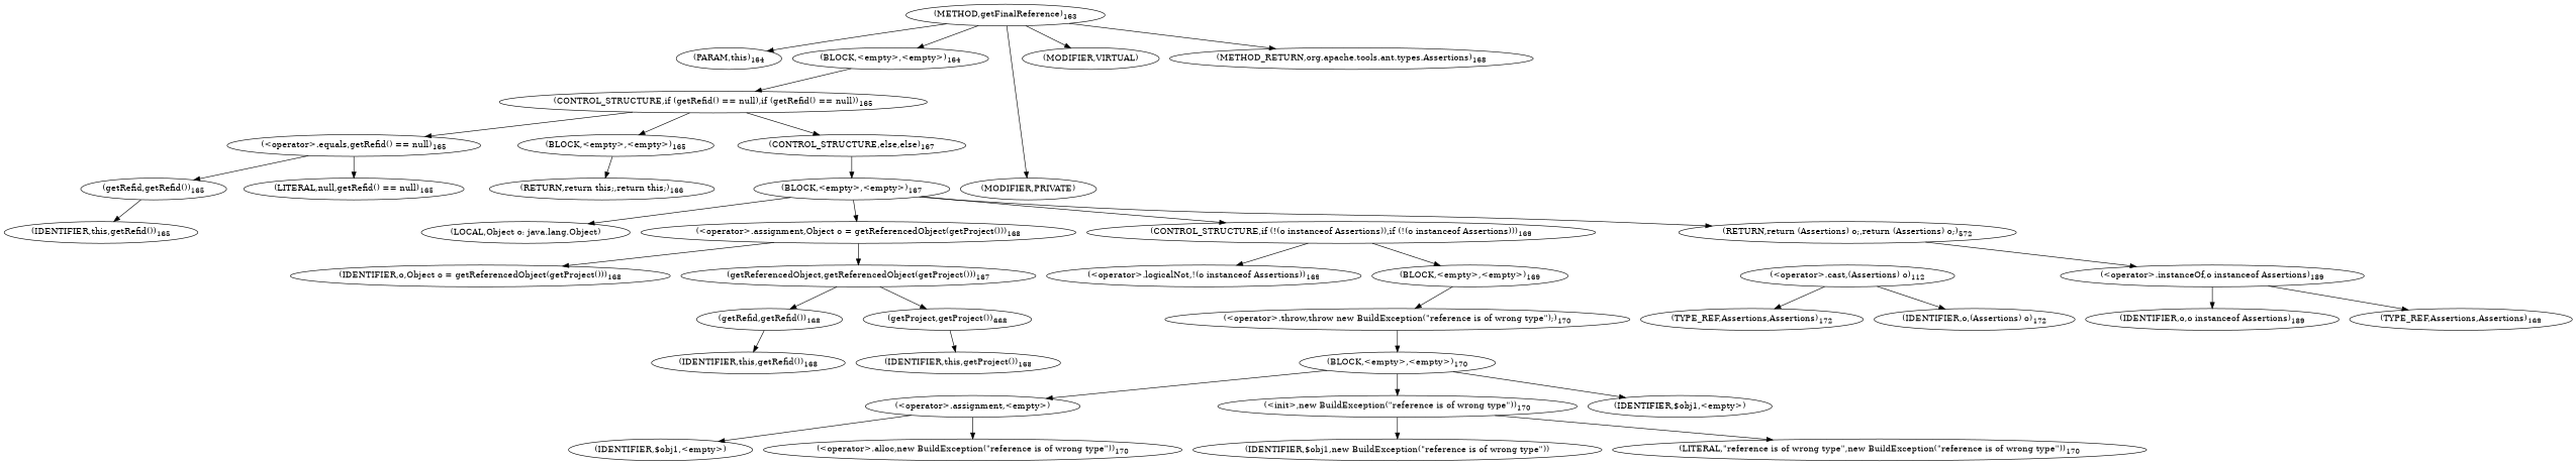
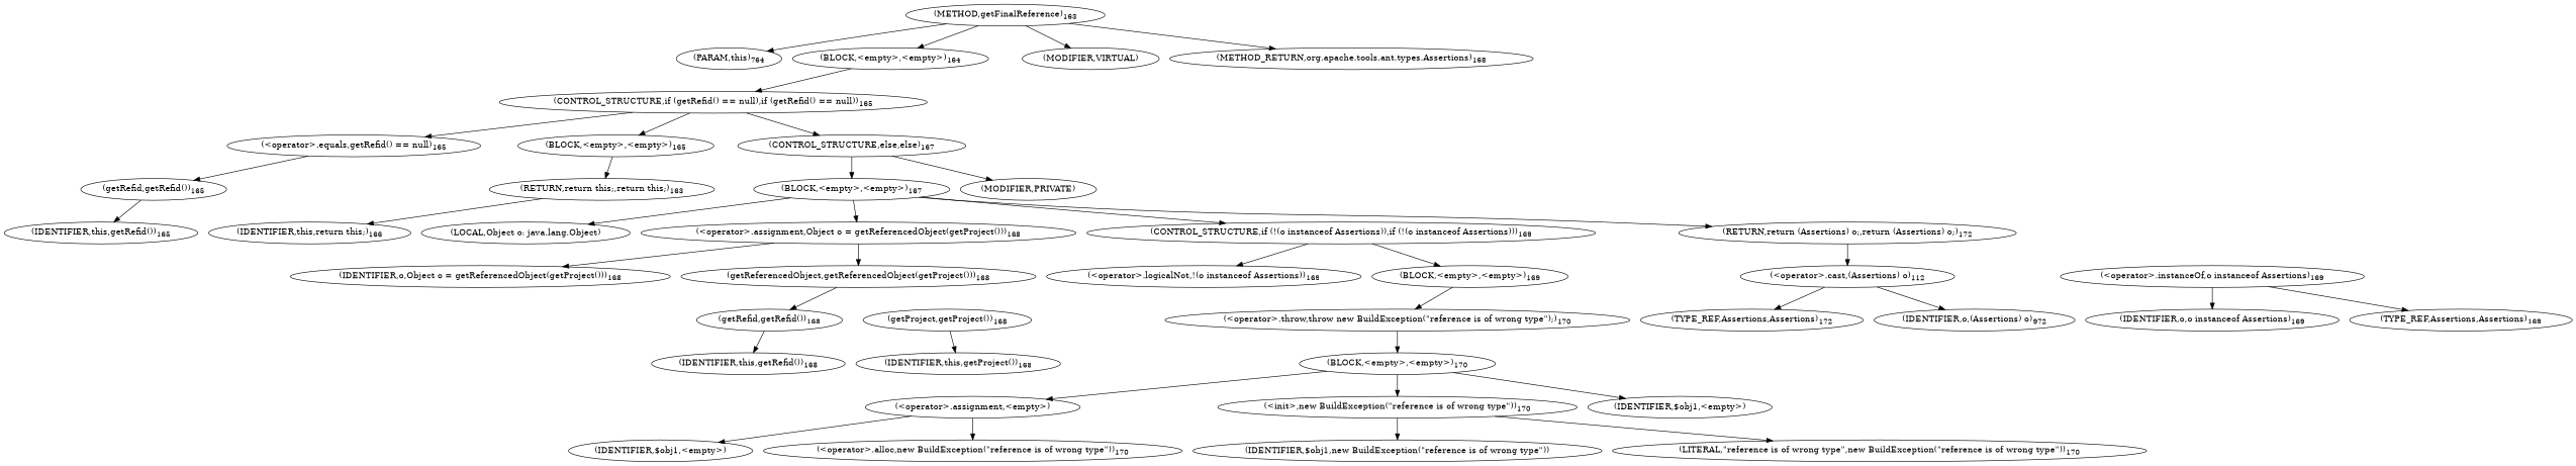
  digraph {
    n1 [label=<(METHOD,getFinalReference)<SUB>163</SUB>>]
-   n2 [label=<(PARAM,this)<SUB>164</SUB>>]
+   n2 [label=<(PARAM,this)<SUB>764</SUB>>]
    n3 [label=<(BLOCK,&lt;empty&gt;,&lt;empty&gt;)<SUB>164</SUB>>]
    n4 [label=<(MODIFIER,PRIVATE)>]
    n5 [label=<(MODIFIER,VIRTUAL)>]
    n6 [label=<(METHOD_RETURN,org.apache.tools.ant.types.Assertions)<SUB>168</SUB>>]
    n7 [label=<(CONTROL_STRUCTURE,if (getRefid() == null),if (getRefid() == null))<SUB>165</SUB>>]
    n8 [label=<(&lt;operator&gt;.equals,getRefid() == null)<SUB>165</SUB>>]
    n9 [label=<(BLOCK,&lt;empty&gt;,&lt;empty&gt;)<SUB>165</SUB>>]
    n10 [label=<(CONTROL_STRUCTURE,else,else)<SUB>167</SUB>>]
    n11 [label=<(getRefid,getRefid())<SUB>165</SUB>>]
-   n12 [label=<(LITERAL,null,getRefid() == null)<SUB>165</SUB>>]
-   n13 [label=<(RETURN,return this;,return this;)<SUB>166</SUB>>]
+   n13 [label=<(RETURN,return this;,return this;)<SUB>163</SUB>>]
    n14 [label=<(BLOCK,&lt;empty&gt;,&lt;empty&gt;)<SUB>167</SUB>>]
    n15 [label=<(IDENTIFIER,this,getRefid())<SUB>165</SUB>>]
+   n16 [label=<(IDENTIFIER,this,return this;)<SUB>166</SUB>>]
    n17 [label=<(LOCAL,Object o: java.lang.Object)>]
    n18 [label=<(&lt;operator&gt;.assignment,Object o = getReferencedObject(getProject()))<SUB>168</SUB>>]
    n19 [label=<(CONTROL_STRUCTURE,if (!(o instanceof Assertions)),if (!(o instanceof Assertions)))<SUB>169</SUB>>]
-   n20 [label=<(RETURN,return (Assertions) o;,return (Assertions) o;)<SUB>572</SUB>>]
+   n20 [label=<(RETURN,return (Assertions) o;,return (Assertions) o;)<SUB>172</SUB>>]
    n21 [label=<(IDENTIFIER,o,Object o = getReferencedObject(getProject()))<SUB>168</SUB>>]
-   n22 [label=<(getReferencedObject,getReferencedObject(getProject()))<SUB>167</SUB>>]
+   n22 [label=<(getReferencedObject,getReferencedObject(getProject()))<SUB>168</SUB>>]
    n23 [label=<(&lt;operator&gt;.logicalNot,!(o instanceof Assertions))<SUB>169</SUB>>]
    n24 [label=<(BLOCK,&lt;empty&gt;,&lt;empty&gt;)<SUB>169</SUB>>]
    n25 [label=<(&lt;operator&gt;.cast,(Assertions) o)<SUB>112</SUB>>]
    n26 [label=<(getRefid,getRefid())<SUB>168</SUB>>]
-   n27 [label=<(getProject,getProject())<SUB>668</SUB>>]
+   n27 [label=<(getProject,getProject())<SUB>168</SUB>>]
    n28 [label=<(IDENTIFIER,this,getRefid())<SUB>168</SUB>>]
    n29 [label=<(IDENTIFIER,this,getProject())<SUB>168</SUB>>]
    n30 [label=<(&lt;operator&gt;.throw,throw new BuildException(&quot;reference is of wrong type&quot;);)<SUB>170</SUB>>]
-   n31 [label=<(&lt;operator&gt;.instanceOf,o instanceof Assertions)<SUB>189</SUB>>]
-   n32 [label=<(IDENTIFIER,o,o instanceof Assertions)<SUB>189</SUB>>]
+   n31 [label=<(&lt;operator&gt;.instanceOf,o instanceof Assertions)<SUB>169</SUB>>]
+   n32 [label=<(IDENTIFIER,o,o instanceof Assertions)<SUB>169</SUB>>]
    n33 [label=<(TYPE_REF,Assertions,Assertions)<SUB>169</SUB>>]
    n34 [label=<(BLOCK,&lt;empty&gt;,&lt;empty&gt;)<SUB>170</SUB>>]
    n35 [label=<(&lt;operator&gt;.assignment,&lt;empty&gt;)>]
    n36 [label=<(&lt;init&gt;,new BuildException(&quot;reference is of wrong type&quot;))<SUB>170</SUB>>]
    n37 [label=<(IDENTIFIER,$obj1,&lt;empty&gt;)>]
    n38 [label=<(IDENTIFIER,$obj1,&lt;empty&gt;)>]
    n39 [label=<(&lt;operator&gt;.alloc,new BuildException(&quot;reference is of wrong type&quot;))<SUB>170</SUB>>]
    n40 [label=<(IDENTIFIER,$obj1,new BuildException(&quot;reference is of wrong type&quot;))>]
    n41 [label=<(LITERAL,&quot;reference is of wrong type&quot;,new BuildException(&quot;reference is of wrong type&quot;))<SUB>170</SUB>>]
    n42 [label=<(TYPE_REF,Assertions,Assertions)<SUB>172</SUB>>]
-   n43 [label=<(IDENTIFIER,o,(Assertions) o)<SUB>172</SUB>>]
+   n43 [label=<(IDENTIFIER,o,(Assertions) o)<SUB>972</SUB>>]
    n1 -> n2
    n1 -> n3
-   n1 -> n4
+   n10 -> n4
    n1 -> n5
    n1 -> n6
    n3 -> n7
    n7 -> n8
    n7 -> n9
    n7 -> n10
    n8 -> n11
-   n8 -> n12
    n9 -> n13
    n10 -> n14
    n11 -> n15
+   n13 -> n16
    n14 -> n17
    n14 -> n18
    n14 -> n19
    n14 -> n20
    n18 -> n21
    n18 -> n22
    n19 -> n23
    n19 -> n24
-   n20 -> n31
+   n20 -> n25
    n22 -> n26
-   n22 -> n27
    n24 -> n30
    n25 -> n42
    n25 -> n43
    n26 -> n28
    n27 -> n29
    n30 -> n34
    n31 -> n32
    n31 -> n33
    n34 -> n35
    n34 -> n36
    n34 -> n37
    n35 -> n38
    n35 -> n39
    n36 -> n40
    n36 -> n41
  }
